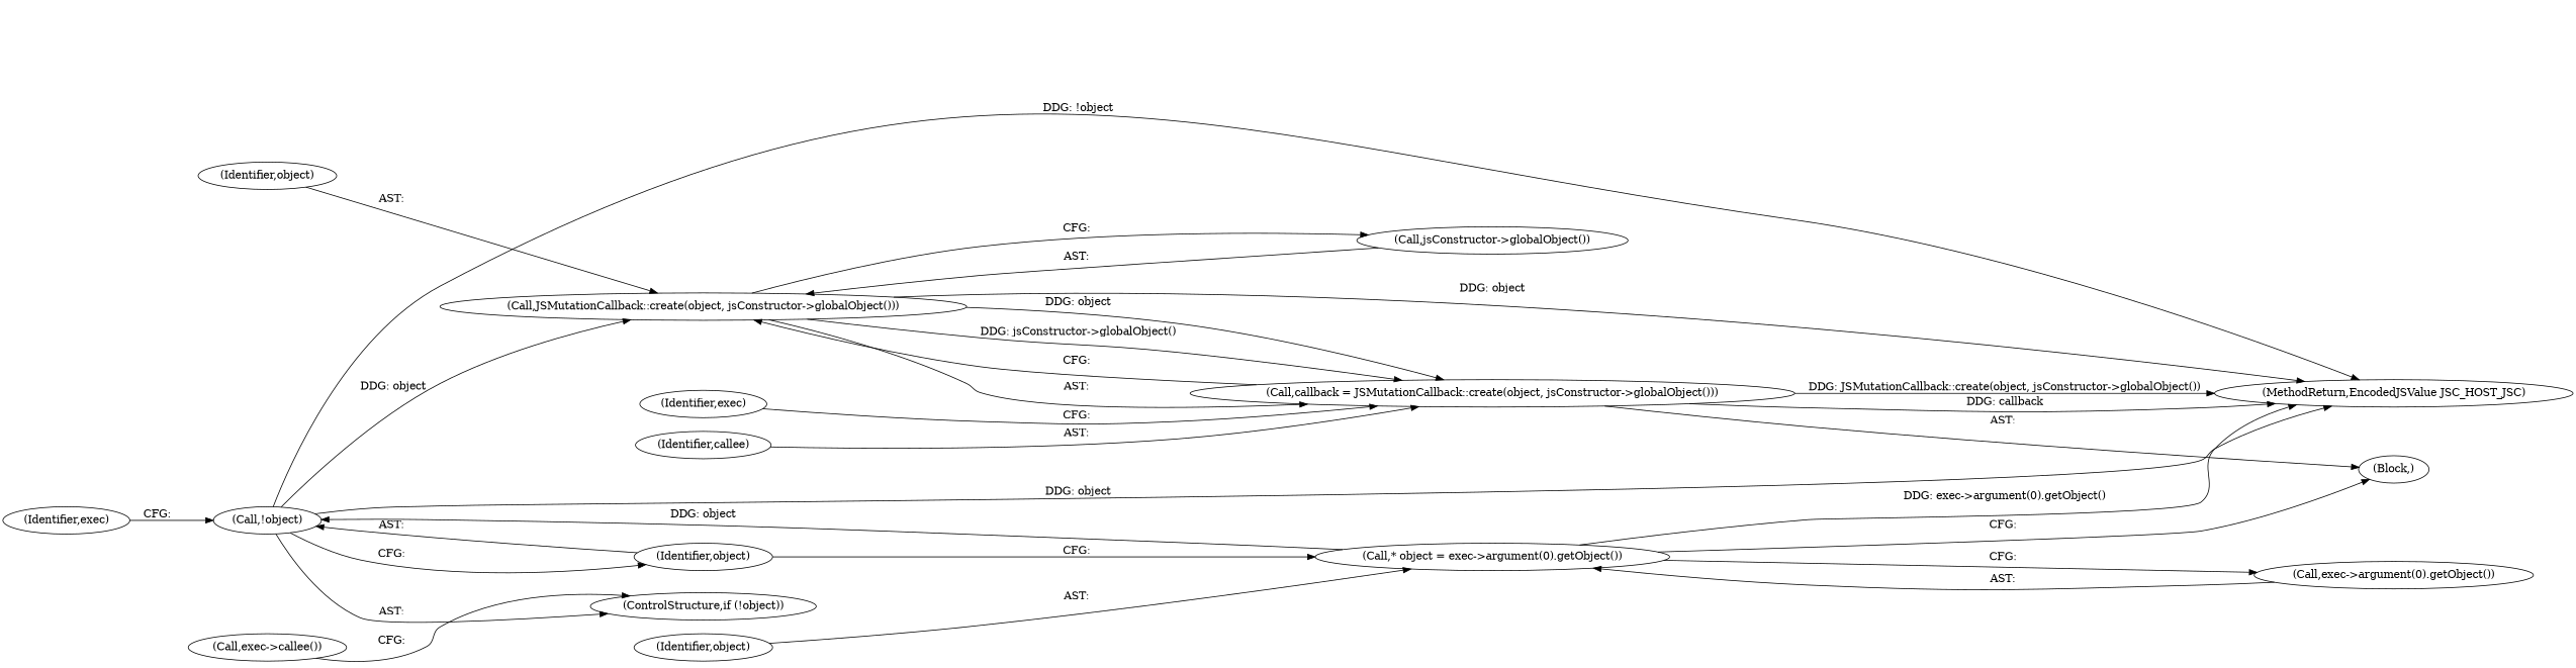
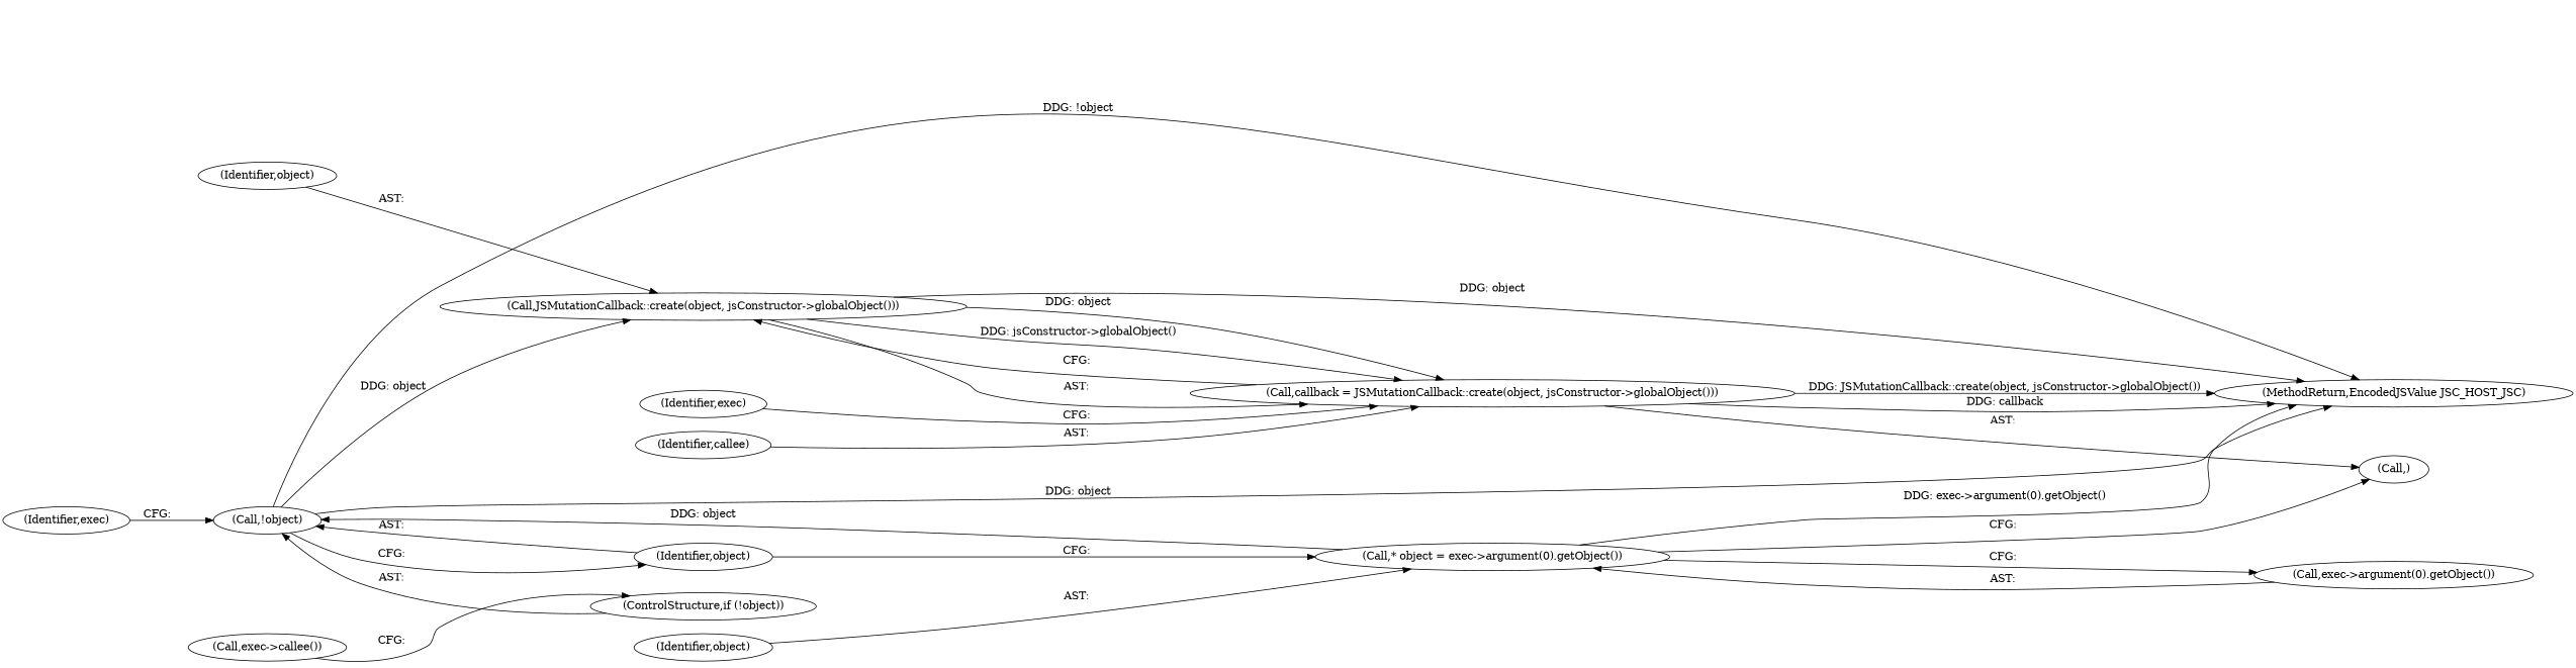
  digraph {
    rankdir=LR
    n1 [label="(Call,!object)"]
    n2 [label="(Call,JSMutationCallback::create(object, jsConstructor->globalObject()))"]
    n3 [label="(Identifier,object)"]
    n4 [label="(MethodReturn,EncodedJSValue JSC_HOST_JSC)"]
    n5 [label="(ControlStructure,if (!object))"]
    n6 [label="(Call,callback = JSMutationCallback::create(object, jsConstructor->globalObject()))"]
-   n7 [label="(Call,jsConstructor->globalObject())"]
    n8 [label="(Call,* object = exec->argument(0).getObject())"]
-   n9 [label="(Block,)"]
+   n9 [label="(Call,)"]
    n10 [label="(Call,exec->argument(0).getObject())"]
    n11 [label="(Identifier,exec)"]
    n12 [label="(Identifier,object)"]
    n13 [label="(Call,exec->callee())"]
    n14 [label="(Identifier,callee)"]
    n15 [label="(Identifier,object)"]
    n16 [label="(Identifier,exec)"]
    n1 -> n2 [label="DDG: object"]
    n1 -> n3 [label="CFG: "]
    n1 -> n4 [label="DDG: !object"]
    n1 -> n4 [label="DDG: object"]
-   n1 -> n5 [label="AST: "]
+   n5 -> n1 [label="AST: "]
    n2 -> n4 [label="DDG: object"]
    n2 -> n6 [label="AST: "]
    n2 -> n6 [label="DDG: object"]
    n2 -> n6 [label="DDG: jsConstructor->globalObject()"]
-   n2 -> n7 [label="CFG: "]
    n3 -> n1 [label="AST: "]
    n3 -> n8 [label="CFG: "]
    n6 -> n2 [label="CFG: "]
    n6 -> n4 [label="DDG: JSMutationCallback::create(object, jsConstructor->globalObject())"]
    n6 -> n4 [label="DDG: callback"]
    n6 -> n9 [label="AST: "]
-   n7 -> n2 [label="AST: "]
    n8 -> n1 [label="DDG: object"]
    n8 -> n4 [label="DDG: exec->argument(0).getObject()"]
    n8 -> n9 [label="CFG: "]
    n8 -> n10 [label="CFG: "]
    n10 -> n8 [label="AST: "]
    n11 -> n1 [label="CFG: "]
    n12 -> n8 [label="AST: "]
    n13 -> n5 [label="CFG: "]
    n14 -> n6 [label="AST: "]
    n15 -> n2 [label="AST: "]
    n16 -> n6 [label="CFG: "]
  }
